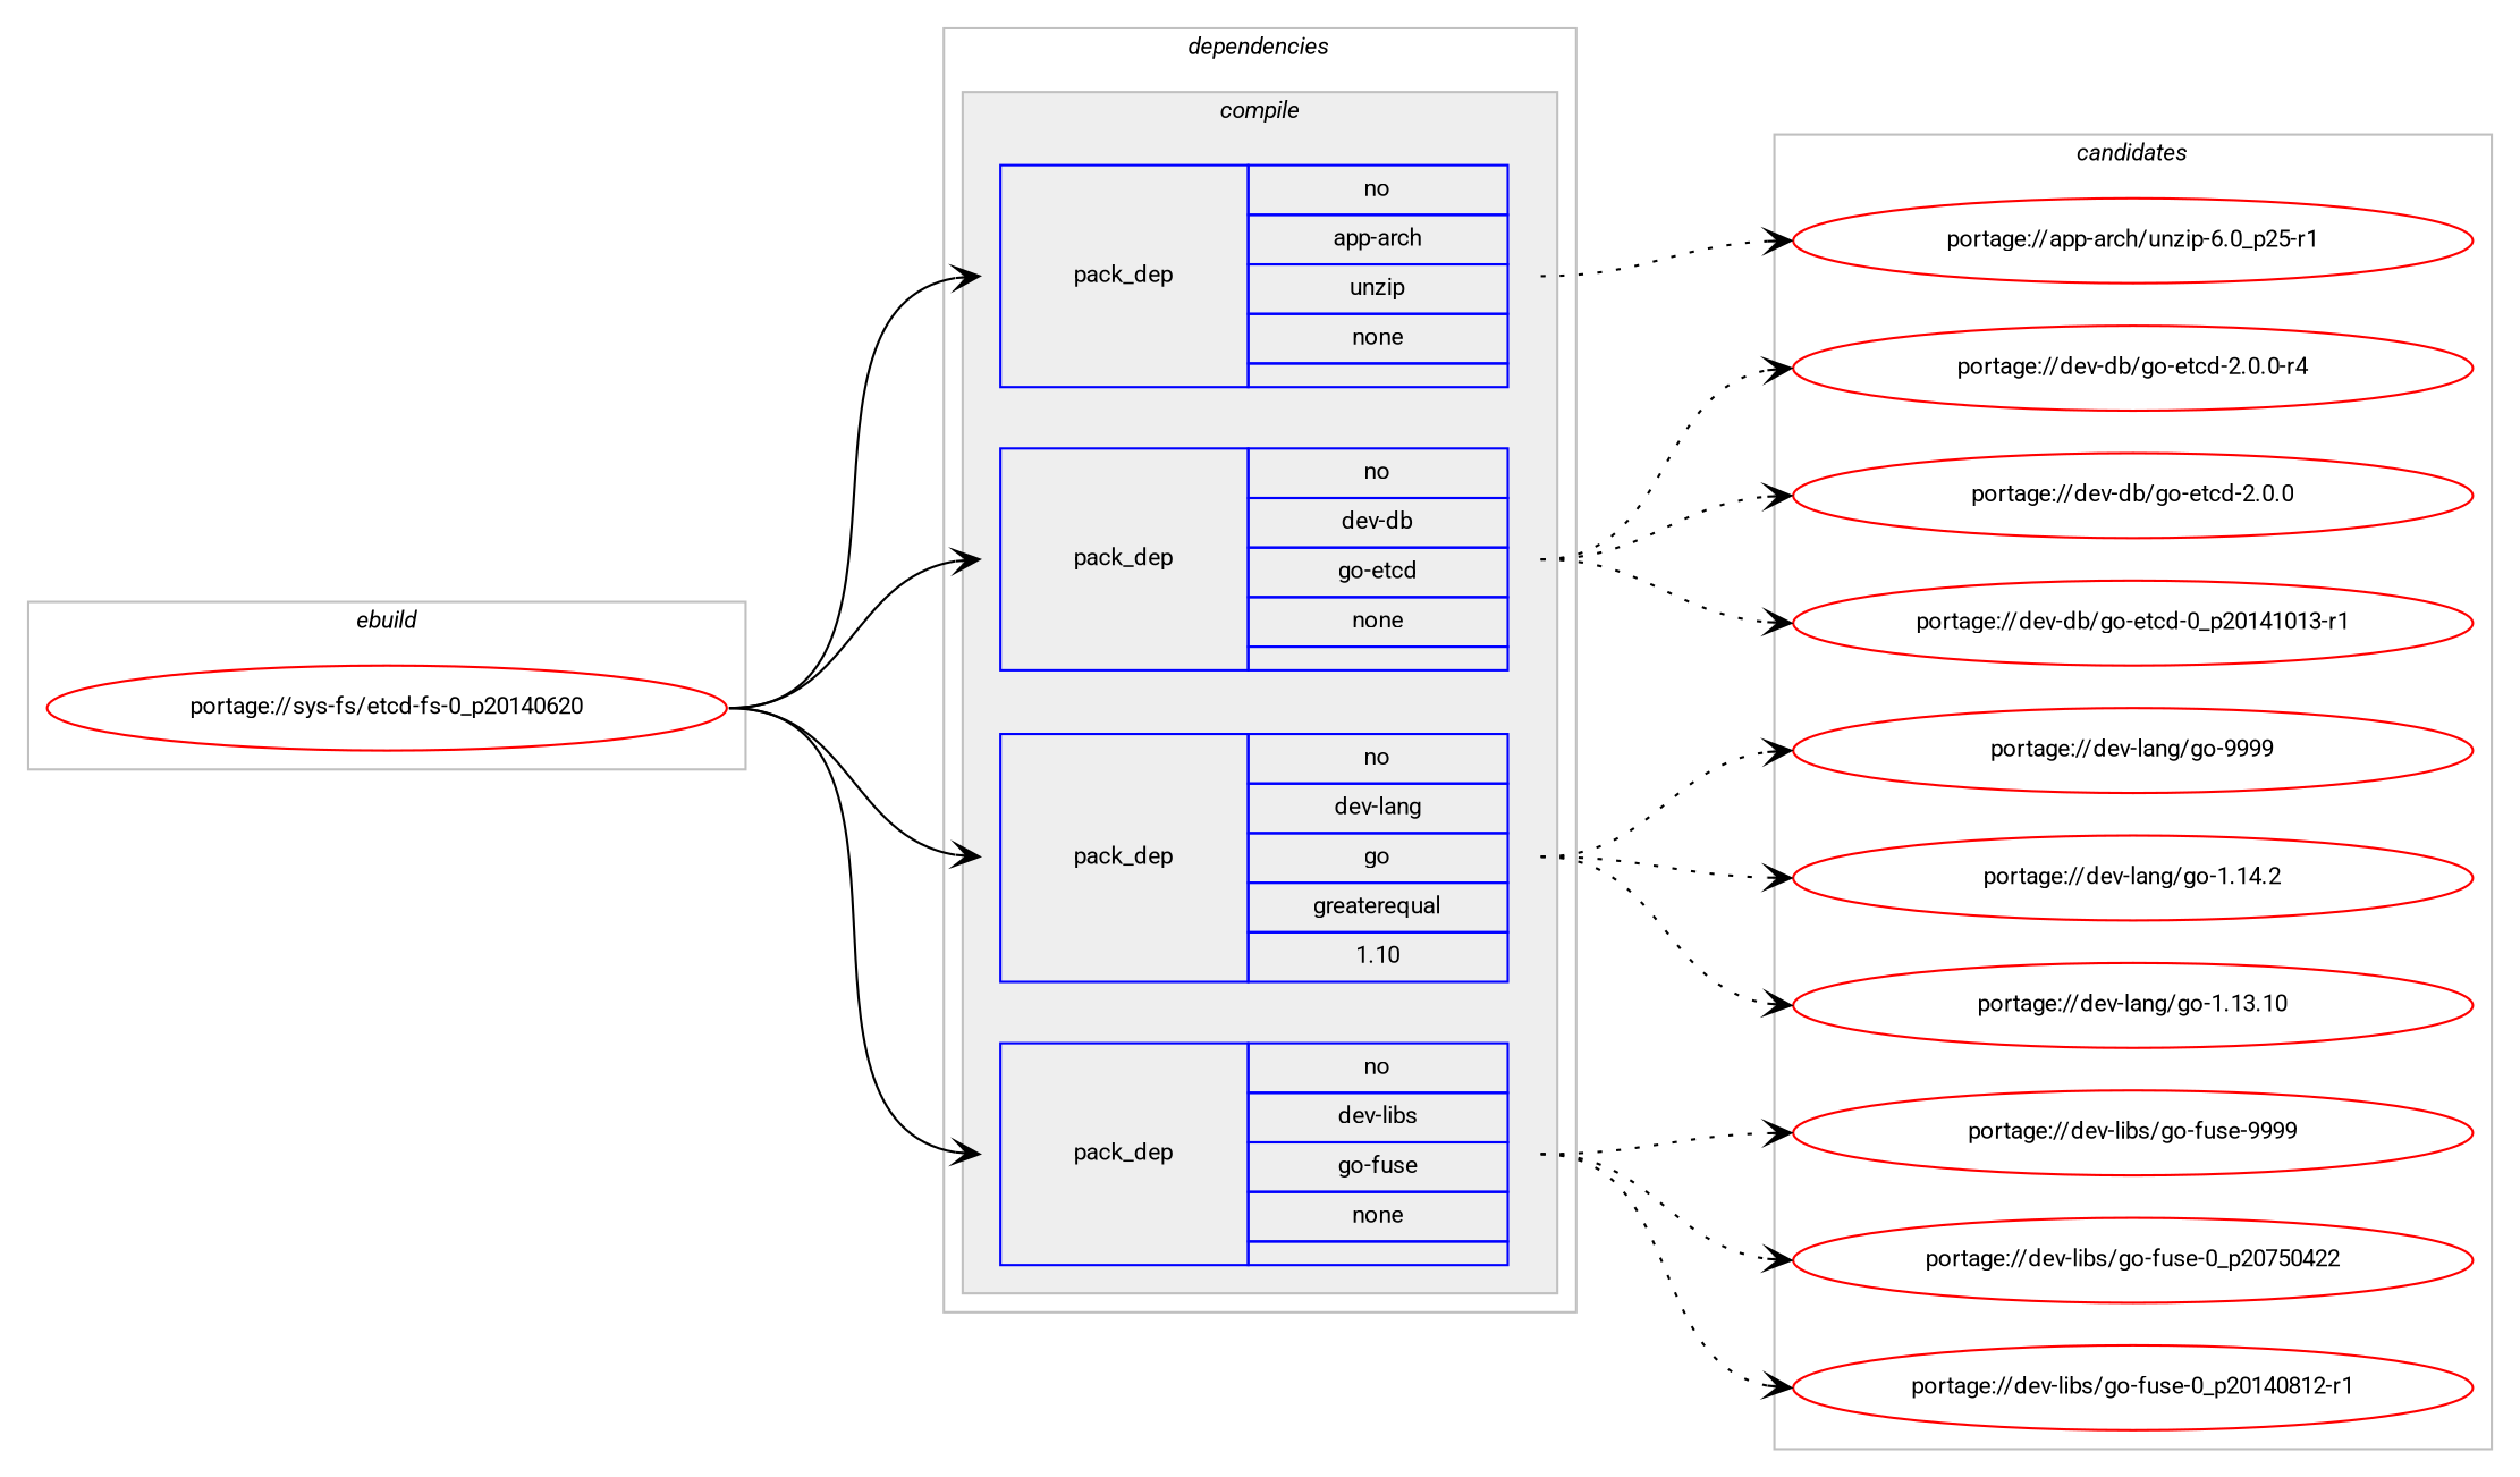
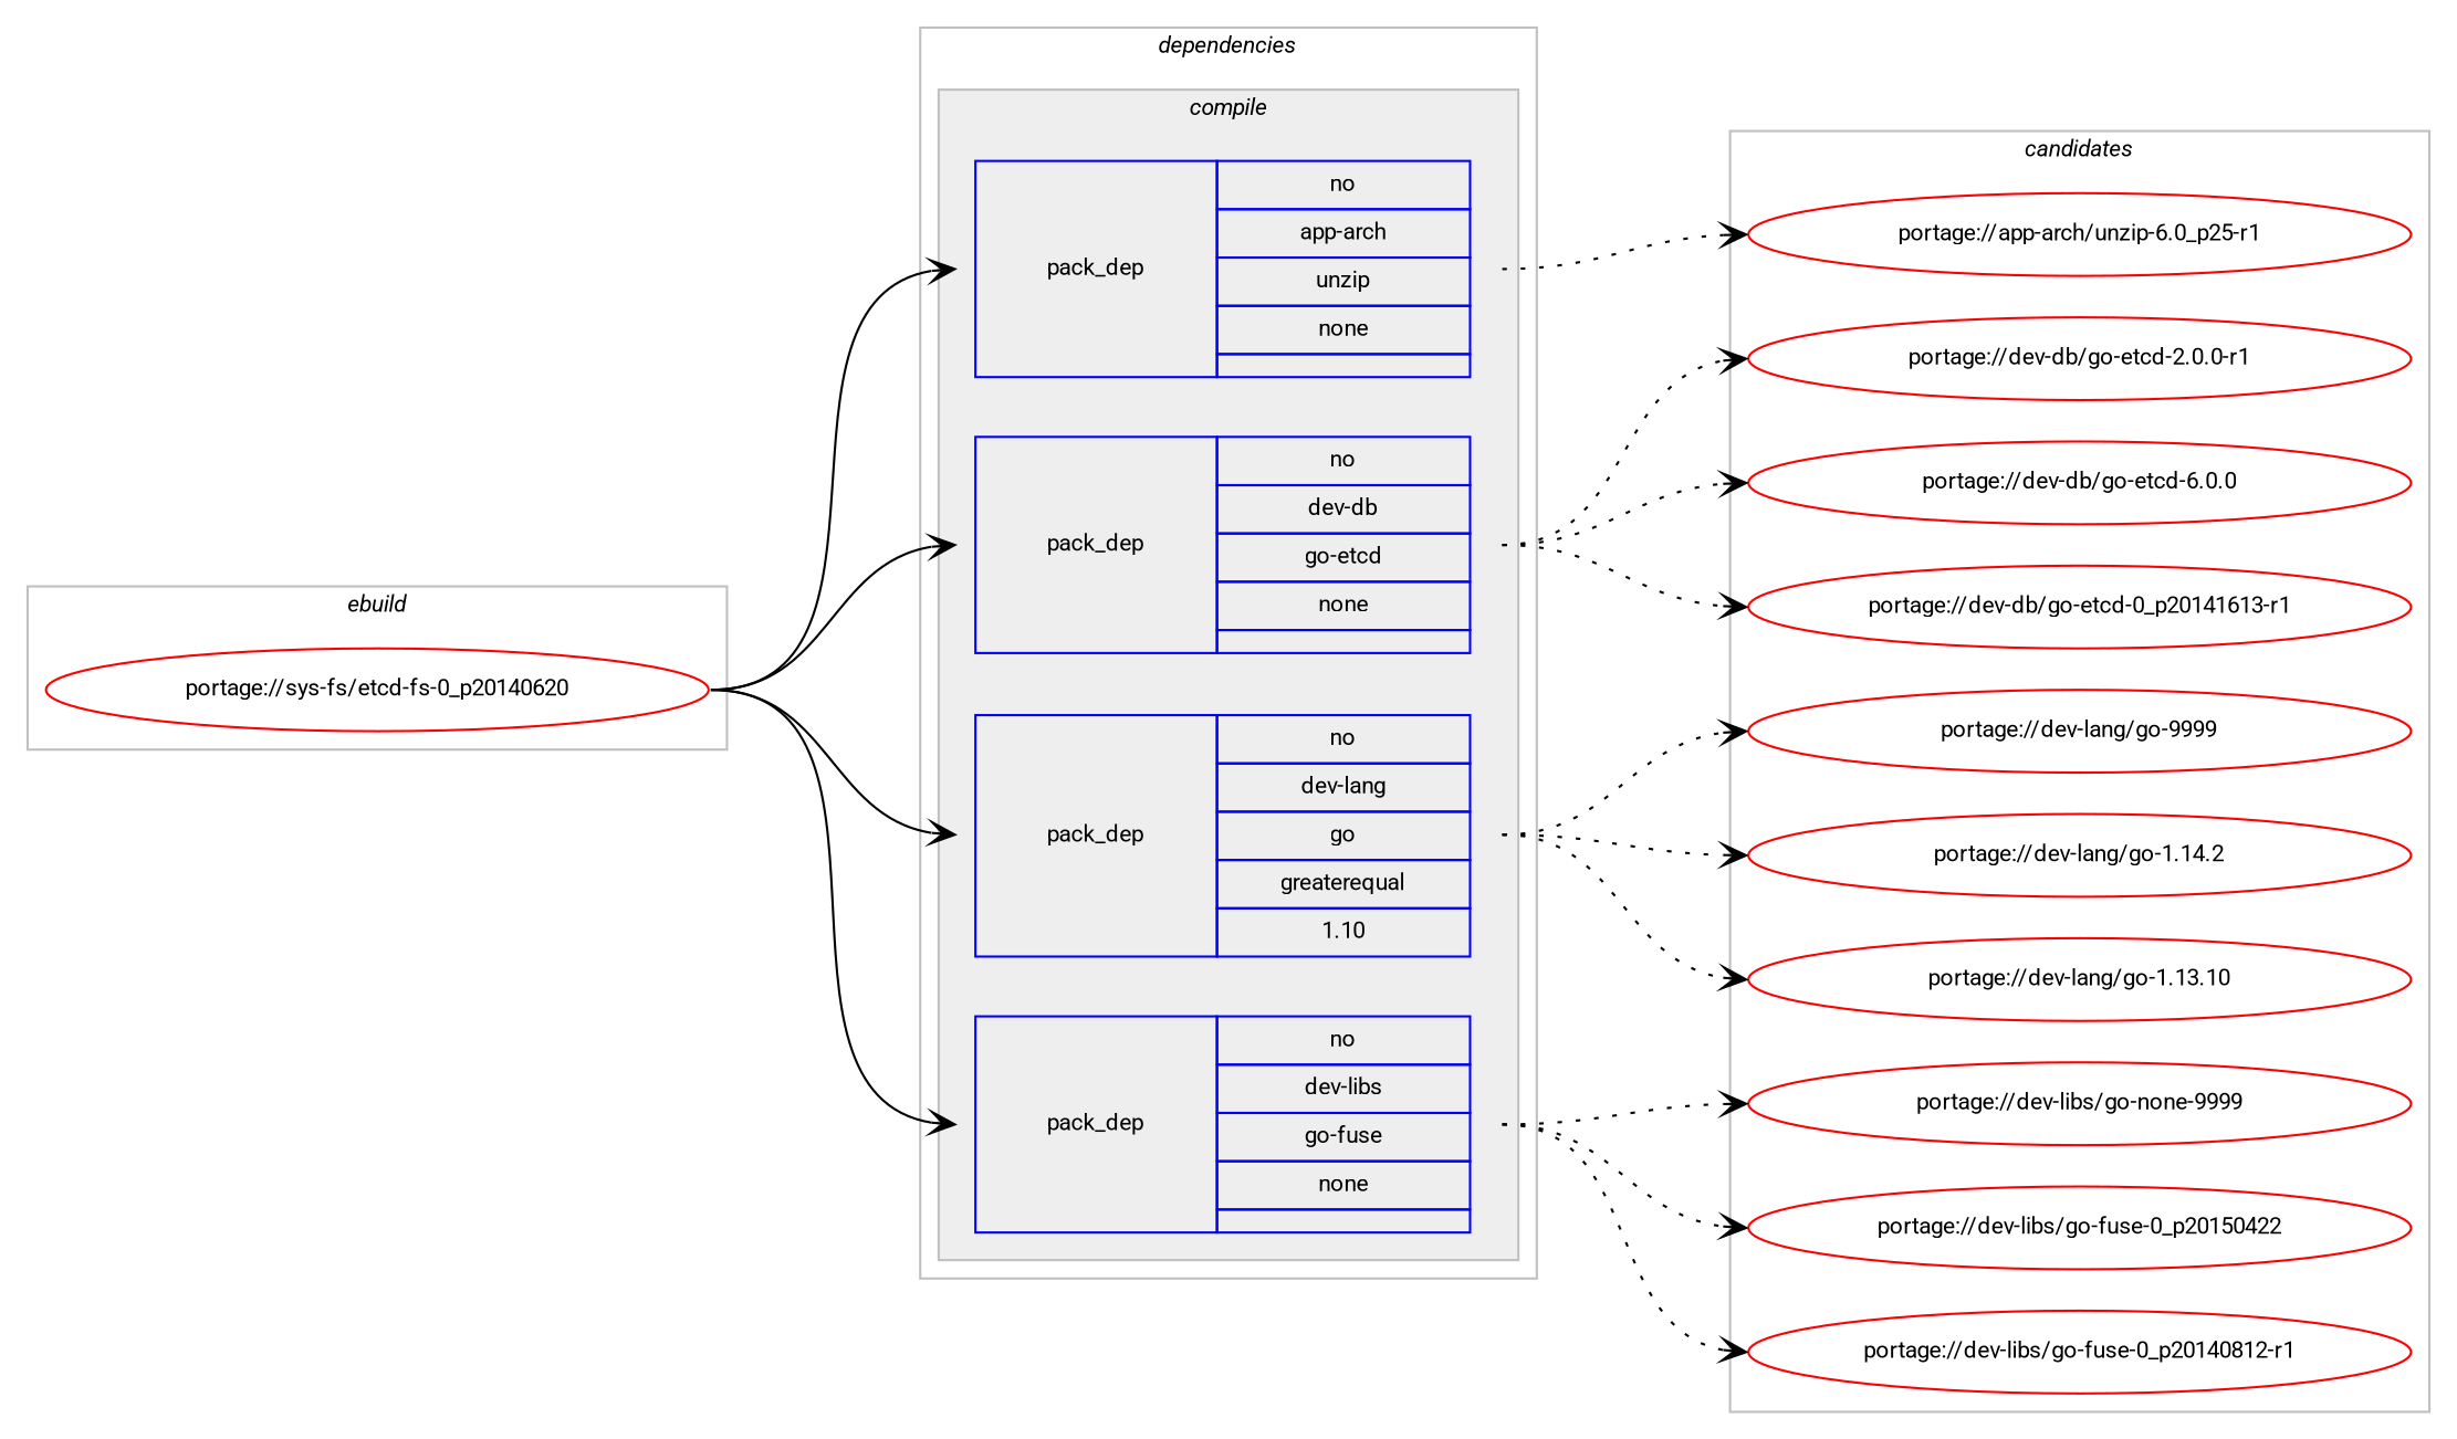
  digraph {
    compound=true
    concentrate=true
    fontname=Roboto
    fontsize=10
    newrank=true
    rankdir=LR
    ranksep=1.5
    node [color=red fontname=Roboto fontsize=10]
    edge [arrowhead=vee fontname=Roboto headport=w style=dotted tailport=e weight=100]
    n1 [label="portage://sys-fs/etcd-fs-0_p20140620" width=4]
    n2 [color=blue label=<<TABLE BORDER="0" CELLBORDER="1" CELLSPACING="0" CELLPADDING="4" WIDTH="220"><TR><TD ROWSPAN="6" CELLPADDING="30">pack_dep</TD></TR><TR><TD WIDTH="110">no</TD></TR><TR><TD>app-arch</TD></TR><TR><TD>unzip</TD></TR><TR><TD>none</TD></TR><TR><TD></TD></TR></TABLE>> shape=none]
    n3 [color=blue label=<<TABLE BORDER="0" CELLBORDER="1" CELLSPACING="0" CELLPADDING="4" WIDTH="220"><TR><TD ROWSPAN="6" CELLPADDING="30">pack_dep</TD></TR><TR><TD WIDTH="110">no</TD></TR><TR><TD>dev-db</TD></TR><TR><TD>go-etcd</TD></TR><TR><TD>none</TD></TR><TR><TD></TD></TR></TABLE>> shape=none]
    n4 [color=blue label=<<TABLE BORDER="0" CELLBORDER="1" CELLSPACING="0" CELLPADDING="4" WIDTH="220"><TR><TD ROWSPAN="6" CELLPADDING="30">pack_dep</TD></TR><TR><TD WIDTH="110">no</TD></TR><TR><TD>dev-lang</TD></TR><TR><TD>go</TD></TR><TR><TD>greaterequal</TD></TR><TR><TD>1.10</TD></TR></TABLE>> shape=none]
    n5 [color=blue label=<<TABLE BORDER="0" CELLBORDER="1" CELLSPACING="0" CELLPADDING="4" WIDTH="220"><TR><TD ROWSPAN="6" CELLPADDING="30">pack_dep</TD></TR><TR><TD WIDTH="110">no</TD></TR><TR><TD>dev-libs</TD></TR><TR><TD>go-fuse</TD></TR><TR><TD>none</TD></TR><TR><TD></TD></TR></TABLE>> shape=none]
    n6 [label="portage://app-arch/unzip-6.0_p25-r1" width=4]
-   n7 [label="portage://dev-db/go-etcd-2.0.0-r4" width=4]
-   n8 [label="portage://dev-db/go-etcd-2.0.0" width=4]
-   n9 [label="portage://dev-db/go-etcd-0_p20141013-r1" width=4]
+   n7 [label="portage://dev-db/go-etcd-2.0.0-r1" width=4]
+   n8 [label="portage://dev-db/go-etcd-6.0.0" width=4]
+   n9 [label="portage://dev-db/go-etcd-0_p20141613-r1" width=4]
    n10 [label="portage://dev-lang/go-9999" width=4]
    n11 [label="portage://dev-lang/go-1.14.2" width=4]
    n12 [label="portage://dev-lang/go-1.13.10" width=4]
-   n13 [label="portage://dev-libs/go-fuse-9999" width=4]
-   n14 [label="portage://dev-libs/go-fuse-0_p20750422" width=4]
+   n13 [label="portage://dev-libs/go-none-9999" width=4]
+   n14 [label="portage://dev-libs/go-fuse-0_p20150422" width=4]
    n15 [label="portage://dev-libs/go-fuse-0_p20140812-r1" width=4]
    subgraph cluster_1 {
      color=gray
      label=<<i>ebuild</i>>
      rank=same
      n1
    }
    subgraph cluster_2 {
      color=gray
      label=<<i>dependencies</i>>
      subgraph cluster_3 {
        color=gray
        fillcolor="#eeeeee"
        label=<<i>compile</i>>
        style=filled
        subgraph sub_4 {
          color=gray
          fillcolor="#eeeeee"
          label=<<i>compile</i>>
          style=filled
          n2
        }
        subgraph sub_5 {
          color=gray
          fillcolor="#eeeeee"
          label=<<i>compile</i>>
          style=filled
          n3
        }
        subgraph sub_6 {
          color=gray
          fillcolor="#eeeeee"
          label=<<i>compile</i>>
          style=filled
          n4
        }
        subgraph sub_7 {
          color=gray
          fillcolor="#eeeeee"
          label=<<i>compile</i>>
          style=filled
          n5
        }
      }
      subgraph cluster_8 {
        color=gray
        fillcolor="#eeeeee"
        label=<<i>compile and run</i>>
        style=filled
      }
      subgraph cluster_9 {
        color=gray
        fillcolor="#eeeeee"
        label=<<i>run</i>>
        style=filled
      }
    }
    subgraph cluster_10 {
      color=gray
      label=<<i>candidates</i>>
      rank=same
      subgraph sub_11 {
        color=black
        label=<<i>candidates</i>>
        nodesep=1
        rank=same
        n6
      }
      subgraph sub_12 {
        color=black
        label=<<i>candidates</i>>
        nodesep=1
        rank=same
        n7
        n8
        n9
      }
      subgraph sub_13 {
        color=black
        label=<<i>candidates</i>>
        nodesep=1
        rank=same
        n10
        n11
        n12
      }
      subgraph sub_14 {
        color=black
        label=<<i>candidates</i>>
        nodesep=1
        rank=same
        n13
        n14
        n15
      }
    }
    n1 -> n2 [style=solid weight=20]
    n1 -> n3 [style=solid weight=20]
    n1 -> n4 [style=solid weight=20]
    n1 -> n5 [style=solid weight=20]
    n2 -> n6
    n3 -> n7
    n3 -> n8
    n3 -> n9
    n4 -> n10
    n4 -> n11
    n4 -> n12
    n5 -> n13
    n5 -> n14
    n5 -> n15
  }
